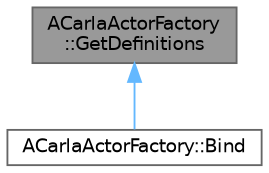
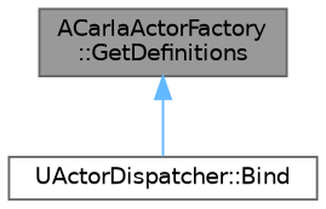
  digraph {
    rankdir=TB
    node [fontname=Helvetica fontsize=10 shape=box style=filled]
    n1 [color=gray40 fillcolor=grey60 fontcolor=black height=0.2 label="ACarlaActorFactory\l::GetDefinitions" width=0.4]
-   n2 [color=grey40 fillcolor=white height=0.2 label="ACarlaActorFactory::Bind" width=0.4]
+   n2 [color=grey40 fillcolor=white height=0.2 label="UActorDispatcher::Bind" width=0.4]
    n1 -> n2 [color=steelblue1 dir=back fontname=Helvetica fontsize=10 labelfontname=Helvetica labelfontsize=10 style=solid]
  }
